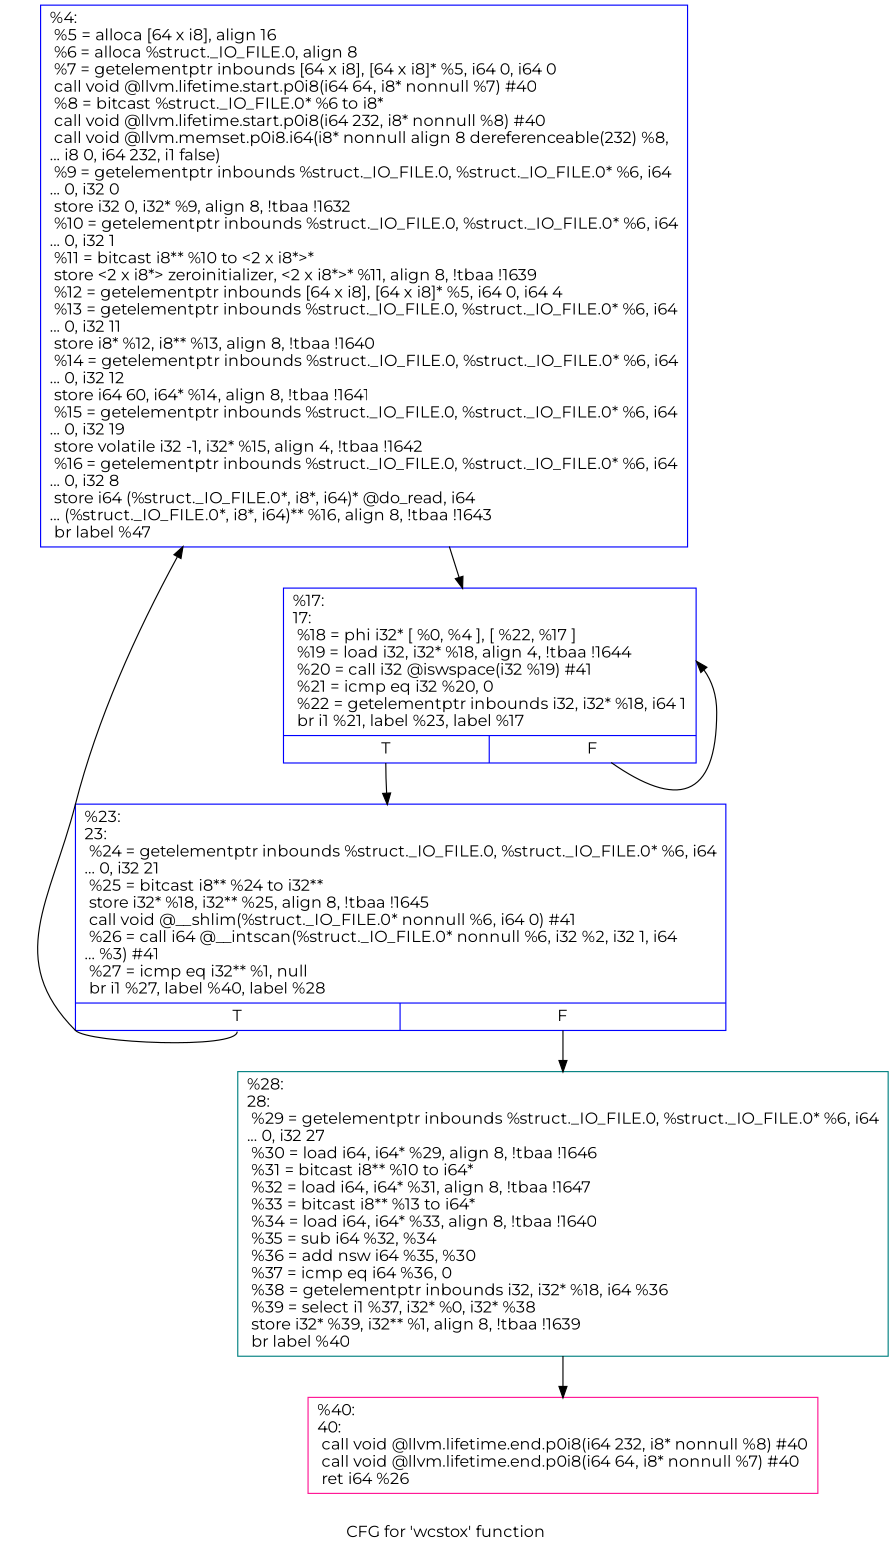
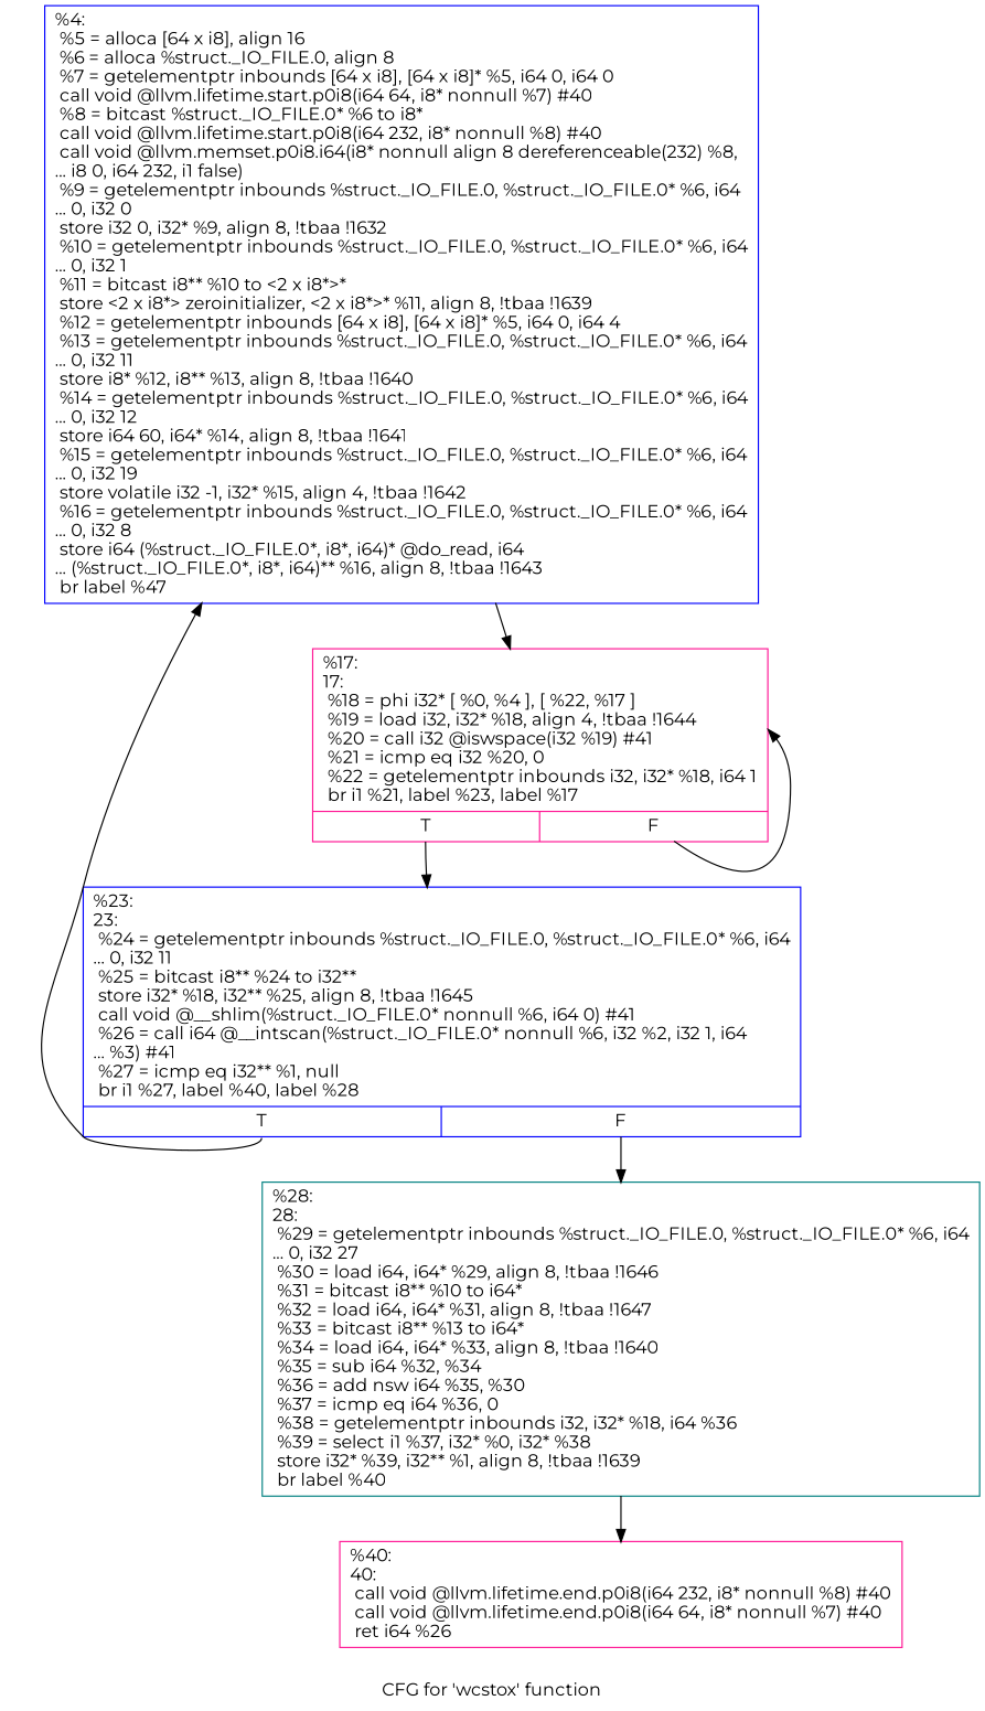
  digraph {
    fontname=Montserrat
    label="CFG for 'wcstox' function"
    node [color=blue fontname=Montserrat shape=record]
    edge [fontname=Montserrat]
    n1 [label="{%4:\l  %5 = alloca [64 x i8], align 16\l  %6 = alloca %struct._IO_FILE.0, align 8\l  %7 = getelementptr inbounds [64 x i8], [64 x i8]* %5, i64 0, i64 0\l  call void @llvm.lifetime.start.p0i8(i64 64, i8* nonnull %7) #40\l  %8 = bitcast %struct._IO_FILE.0* %6 to i8*\l  call void @llvm.lifetime.start.p0i8(i64 232, i8* nonnull %8) #40\l  call void @llvm.memset.p0i8.i64(i8* nonnull align 8 dereferenceable(232) %8,\l... i8 0, i64 232, i1 false)\l  %9 = getelementptr inbounds %struct._IO_FILE.0, %struct._IO_FILE.0* %6, i64\l... 0, i32 0\l  store i32 0, i32* %9, align 8, !tbaa !1632\l  %10 = getelementptr inbounds %struct._IO_FILE.0, %struct._IO_FILE.0* %6, i64\l... 0, i32 1\l  %11 = bitcast i8** %10 to \<2 x i8*\>*\l  store \<2 x i8*\> zeroinitializer, \<2 x i8*\>* %11, align 8, !tbaa !1639\l  %12 = getelementptr inbounds [64 x i8], [64 x i8]* %5, i64 0, i64 4\l  %13 = getelementptr inbounds %struct._IO_FILE.0, %struct._IO_FILE.0* %6, i64\l... 0, i32 11\l  store i8* %12, i8** %13, align 8, !tbaa !1640\l  %14 = getelementptr inbounds %struct._IO_FILE.0, %struct._IO_FILE.0* %6, i64\l... 0, i32 12\l  store i64 60, i64* %14, align 8, !tbaa !1641\l  %15 = getelementptr inbounds %struct._IO_FILE.0, %struct._IO_FILE.0* %6, i64\l... 0, i32 19\l  store volatile i32 -1, i32* %15, align 4, !tbaa !1642\l  %16 = getelementptr inbounds %struct._IO_FILE.0, %struct._IO_FILE.0* %6, i64\l... 0, i32 8\l  store i64 (%struct._IO_FILE.0*, i8*, i64)* @do_read, i64\l... (%struct._IO_FILE.0*, i8*, i64)** %16, align 8, !tbaa !1643\l  br label %47\l}"]
-   n2 [label="{%17:\l17:                                               \l  %18 = phi i32* [ %0, %4 ], [ %22, %17 ]\l  %19 = load i32, i32* %18, align 4, !tbaa !1644\l  %20 = call i32 @iswspace(i32 %19) #41\l  %21 = icmp eq i32 %20, 0\l  %22 = getelementptr inbounds i32, i32* %18, i64 1\l  br i1 %21, label %23, label %17\l|{<s0>T|<s1>F}}"]
-   n3 [label="{%23:\l23:                                               \l  %24 = getelementptr inbounds %struct._IO_FILE.0, %struct._IO_FILE.0* %6, i64\l... 0, i32 21\l  %25 = bitcast i8** %24 to i32**\l  store i32* %18, i32** %25, align 8, !tbaa !1645\l  call void @__shlim(%struct._IO_FILE.0* nonnull %6, i64 0) #41\l  %26 = call i64 @__intscan(%struct._IO_FILE.0* nonnull %6, i32 %2, i32 1, i64\l... %3) #41\l  %27 = icmp eq i32** %1, null\l  br i1 %27, label %40, label %28\l|{<s0>T|<s1>F}}"]
+   n2 [color=deeppink label="{%17:\l17:                                               \l  %18 = phi i32* [ %0, %4 ], [ %22, %17 ]\l  %19 = load i32, i32* %18, align 4, !tbaa !1644\l  %20 = call i32 @iswspace(i32 %19) #41\l  %21 = icmp eq i32 %20, 0\l  %22 = getelementptr inbounds i32, i32* %18, i64 1\l  br i1 %21, label %23, label %17\l|{<s0>T|<s1>F}}"]
+   n3 [label="{%23:\l23:                                               \l  %24 = getelementptr inbounds %struct._IO_FILE.0, %struct._IO_FILE.0* %6, i64\l... 0, i32 11\l  %25 = bitcast i8** %24 to i32**\l  store i32* %18, i32** %25, align 8, !tbaa !1645\l  call void @__shlim(%struct._IO_FILE.0* nonnull %6, i64 0) #41\l  %26 = call i64 @__intscan(%struct._IO_FILE.0* nonnull %6, i32 %2, i32 1, i64\l... %3) #41\l  %27 = icmp eq i32** %1, null\l  br i1 %27, label %40, label %28\l|{<s0>T|<s1>F}}"]
    n4 [color=teal label="{%28:\l28:                                               \l  %29 = getelementptr inbounds %struct._IO_FILE.0, %struct._IO_FILE.0* %6, i64\l... 0, i32 27\l  %30 = load i64, i64* %29, align 8, !tbaa !1646\l  %31 = bitcast i8** %10 to i64*\l  %32 = load i64, i64* %31, align 8, !tbaa !1647\l  %33 = bitcast i8** %13 to i64*\l  %34 = load i64, i64* %33, align 8, !tbaa !1640\l  %35 = sub i64 %32, %34\l  %36 = add nsw i64 %35, %30\l  %37 = icmp eq i64 %36, 0\l  %38 = getelementptr inbounds i32, i32* %18, i64 %36\l  %39 = select i1 %37, i32* %0, i32* %38\l  store i32* %39, i32** %1, align 8, !tbaa !1639\l  br label %40\l}"]
    n5 [color=deeppink label="{%40:\l40:                                               \l  call void @llvm.lifetime.end.p0i8(i64 232, i8* nonnull %8) #40\l  call void @llvm.lifetime.end.p0i8(i64 64, i8* nonnull %7) #40\l  ret i64 %26\l}"]
    n1 -> n2
    n2 -> n2 [tailport=s1]
    n2 -> n3 [tailport=s0]
    n3 -> n1 [tailport=s0]
    n3 -> n4 [tailport=s1]
    n4 -> n5
  }
